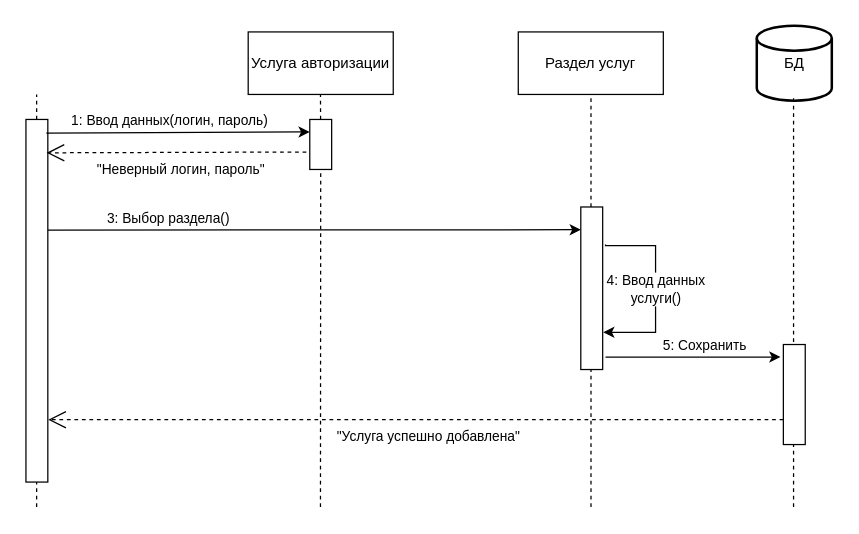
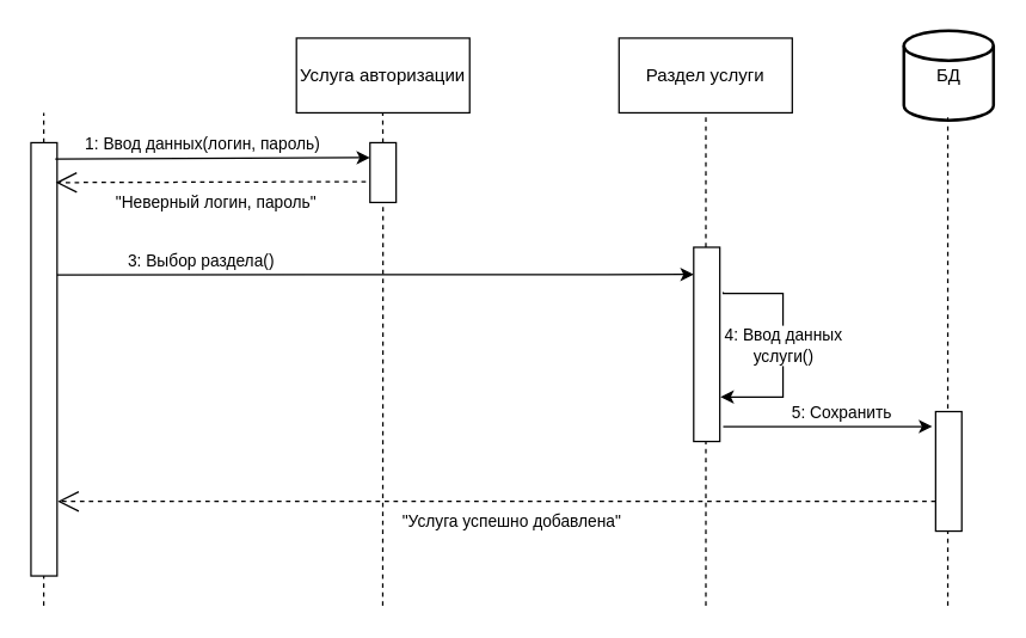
  <mxCell id="0" />
  <mxCell id="1" parent="0" />
  <mxCell id="2" value="" style="endArrow=none;dashed=1;html=1;rounded=0;" parent="1" source="10" edge="1"><mxGeometry width="50" height="50" relative="1" as="geometry"><mxPoint x="28.8" y="405" as="sourcePoint" /><mxPoint x="28.8" y="75" as="targetPoint" /></mxGeometry></mxCell>
  <mxCell id="3" value="Услуга авторизации" style="rounded=0;whiteSpace=wrap;html=1;" parent="1" vertex="1"><mxGeometry x="198" y="25" width="116" height="50" as="geometry" /></mxCell>
- <mxCell id="4" value="Раздел услуг" style="rounded=0;whiteSpace=wrap;html=1;" parent="1" vertex="1"><mxGeometry x="414" y="25" width="116" height="50" as="geometry" /></mxCell>
+ <mxCell id="4" value="Раздел услуги" style="rounded=0;whiteSpace=wrap;html=1;" parent="1" vertex="1"><mxGeometry x="414" y="25" width="116" height="50" as="geometry" /></mxCell>
  <mxCell id="5" value="БД" style="strokeWidth=2;html=1;shape=mxgraph.flowchart.database;whiteSpace=wrap;" parent="1" vertex="1"><mxGeometry x="604.75" y="20" width="60" height="60" as="geometry" /></mxCell>
  <mxCell id="6" value="" style="endArrow=none;dashed=1;html=1;rounded=0;" parent="1" source="12" edge="1"><mxGeometry width="50" height="50" relative="1" as="geometry"><mxPoint x="255.8" y="405" as="sourcePoint" /><mxPoint x="255.8" y="75" as="targetPoint" /></mxGeometry></mxCell>
  <mxCell id="7" value="" style="endArrow=none;dashed=1;html=1;rounded=0;" parent="1" edge="1"><mxGeometry width="50" height="50" relative="1" as="geometry"><mxPoint x="472.16" y="405" as="sourcePoint" /><mxPoint x="472.16" y="75" as="targetPoint" /></mxGeometry></mxCell>
  <mxCell id="8" value="" style="endArrow=none;dashed=1;html=1;rounded=0;" parent="1" edge="1"><mxGeometry width="50" height="50" relative="1" as="geometry"><mxPoint x="634.16" y="405" as="sourcePoint" /><mxPoint x="634.16" y="75" as="targetPoint" /></mxGeometry></mxCell>
  <mxCell id="9" value="" style="endArrow=none;dashed=1;html=1;rounded=0;" parent="1" target="10" edge="1"><mxGeometry width="50" height="50" relative="1" as="geometry"><mxPoint x="28.8" y="405" as="sourcePoint" /><mxPoint x="28.8" y="75" as="targetPoint" /></mxGeometry></mxCell>
  <mxCell id="10" value="" style="rounded=0;whiteSpace=wrap;html=1;" parent="1" vertex="1"><mxGeometry x="20.25" y="95" width="17.5" height="290" as="geometry" /></mxCell>
  <mxCell id="11" value="" style="endArrow=none;dashed=1;html=1;rounded=0;" parent="1" target="12" edge="1"><mxGeometry width="50" height="50" relative="1" as="geometry"><mxPoint x="255.8" y="405" as="sourcePoint" /><mxPoint x="255.8" y="75" as="targetPoint" /></mxGeometry></mxCell>
  <mxCell id="12" value="" style="rounded=0;whiteSpace=wrap;html=1;" parent="1" vertex="1"><mxGeometry x="247.25" y="95" width="17.5" height="40" as="geometry" /></mxCell>
  <mxCell id="13" value="" style="endArrow=classic;html=1;rounded=0;exitX=0.932;exitY=0.038;exitDx=0;exitDy=0;exitPerimeter=0;entryX=0;entryY=0.25;entryDx=0;entryDy=0;" parent="1" source="10" target="12" edge="1"><mxGeometry width="50" height="50" relative="1" as="geometry"><mxPoint x="274" y="235" as="sourcePoint" /><mxPoint x="324" y="185" as="targetPoint" /></mxGeometry></mxCell>
  <mxCell id="14" value="1: Ввод данных(логин, пароль)" style="edgeLabel;html=1;align=center;verticalAlign=middle;resizable=0;points=[];" parent="13" vertex="1" connectable="0"><mxGeometry x="0.307" y="1" relative="1" as="geometry"><mxPoint x="-40" y="-9" as="offset" /></mxGeometry></mxCell>
  <mxCell id="15" value="&quot;Неверный логин, пароль&quot;" style="endArrow=open;endSize=12;dashed=1;html=1;rounded=0;entryX=0.946;entryY=0.092;entryDx=0;entryDy=0;entryPerimeter=0;exitX=-0.158;exitY=0.651;exitDx=0;exitDy=0;exitPerimeter=0;" parent="1" source="12" target="10" edge="1"><mxGeometry x="-0.032" y="14" width="160" relative="1" as="geometry"><mxPoint x="84" y="165" as="sourcePoint" /><mxPoint x="244" y="165" as="targetPoint" /><mxPoint as="offset" /></mxGeometry></mxCell>
  <mxCell id="16" value="" style="endArrow=classic;html=1;rounded=0;exitX=0.932;exitY=0.038;exitDx=0;exitDy=0;exitPerimeter=0;entryX=0.005;entryY=0.14;entryDx=0;entryDy=0;entryPerimeter=0;" parent="1" target="18" edge="1"><mxGeometry width="50" height="50" relative="1" as="geometry"><mxPoint x="37.75" y="183.5" as="sourcePoint" /><mxPoint x="624" y="183" as="targetPoint" /></mxGeometry></mxCell>
  <mxCell id="17" value="3: Выбор раздела()" style="edgeLabel;html=1;align=center;verticalAlign=middle;resizable=0;points=[];" parent="16" vertex="1" connectable="0"><mxGeometry x="0.307" y="1" relative="1" as="geometry"><mxPoint x="-183" y="-9" as="offset" /></mxGeometry></mxCell>
  <mxCell id="18" value="" style="rounded=0;whiteSpace=wrap;html=1;" parent="1" vertex="1"><mxGeometry x="464" y="165" width="17.5" height="130" as="geometry" /></mxCell>
  <mxCell id="19" value="&quot;Услуга успешно добавлена&quot;" style="endArrow=open;endSize=12;dashed=1;html=1;rounded=0;entryX=1.022;entryY=0.828;entryDx=0;entryDy=0;entryPerimeter=0;exitX=0;exitY=0.75;exitDx=0;exitDy=0;" parent="1" source="21" target="10" edge="1"><mxGeometry x="-0.034" y="14" width="160" relative="1" as="geometry"><mxPoint x="791" y="335" as="sourcePoint" /><mxPoint x="584" y="336" as="targetPoint" /><mxPoint as="offset" /></mxGeometry></mxCell>
  <mxCell id="20" value="4: Ввод данных&lt;div&gt;услуги()&lt;/div&gt;" style="edgeStyle=orthogonalEdgeStyle;orthogonalLoop=1;jettySize=auto;html=1;rounded=0;entryX=1.023;entryY=0.771;entryDx=0;entryDy=0;entryPerimeter=0;" parent="1" target="18" edge="1"><mxGeometry width="100" relative="1" as="geometry"><mxPoint x="483.75" y="195" as="sourcePoint" /><mxPoint x="493.75" y="265" as="targetPoint" /><Array as="points"><mxPoint x="483.75" y="196" /><mxPoint x="523.75" y="196" /><mxPoint x="523.75" y="265" /></Array></mxGeometry></mxCell>
  <mxCell id="21" value="" style="rounded=0;whiteSpace=wrap;html=1;" parent="1" vertex="1"><mxGeometry x="626" y="275" width="17.5" height="80" as="geometry" /></mxCell>
  <mxCell id="22" value="" style="edgeStyle=none;orthogonalLoop=1;jettySize=auto;html=1;rounded=0;" parent="1" edge="1"><mxGeometry width="100" relative="1" as="geometry"><mxPoint x="483.75" y="285" as="sourcePoint" /><mxPoint x="623.75" y="285" as="targetPoint" /><Array as="points" /></mxGeometry></mxCell>
  <mxCell id="23" value="5: Сохранить" style="edgeLabel;html=1;align=center;verticalAlign=middle;resizable=0;points=[];" parent="22" vertex="1" connectable="0"><mxGeometry x="0.406" relative="1" as="geometry"><mxPoint x="-19" y="-10" as="offset" /></mxGeometry></mxCell>
